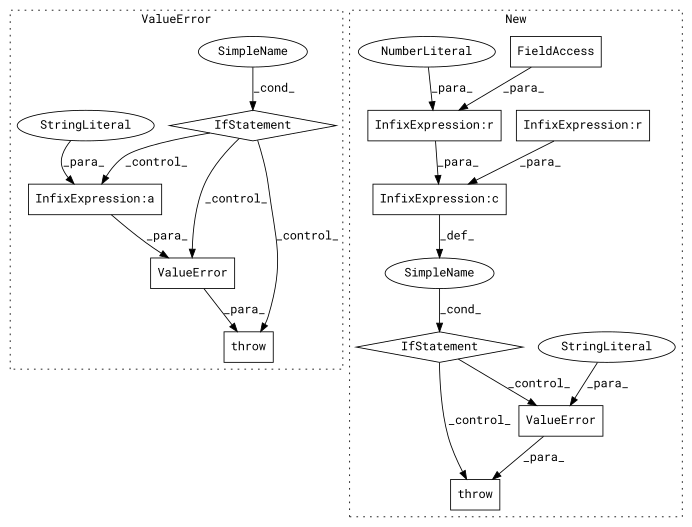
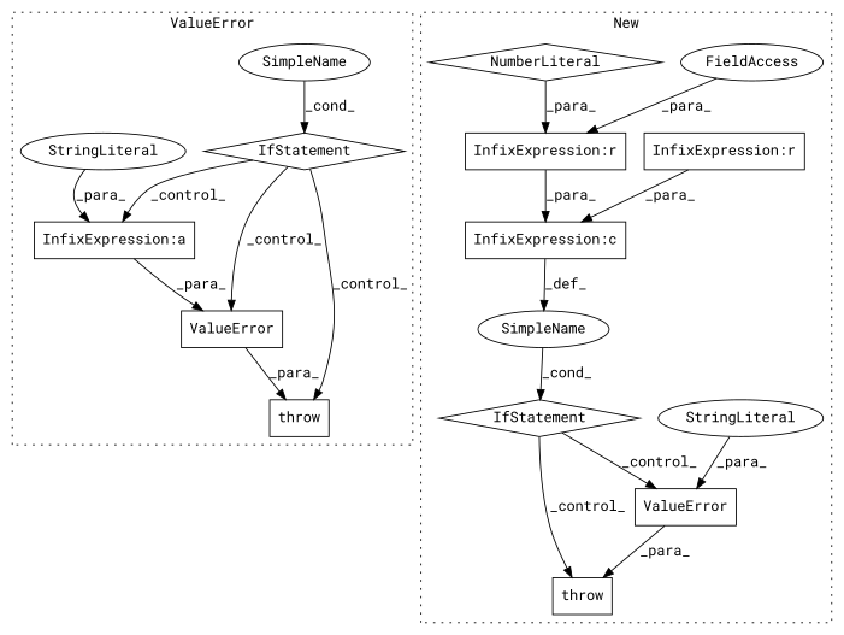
  digraph {
    fontname="Roboto Mono"
    node [a=27 fontname="Roboto Mono" l=3 shape=box]
    edge [fontname="Roboto Mono"]
    n1 [a=32 l="11,1" label=ValueError s="4810,4932"]
    n2 [a=53 l=6 label=throw s=4804]
    n3 [a=42 label=SimpleName shape=ellipse l=""]
    n4 [a=25 l="8,2" label=IfStatement s="4738,4794" shape=diamond]
    n5 [label="InfixExpression:a" s=4900]
    n6 [a=45 l=79 label=StringLiteral s=4821 shape=ellipse]
    n7 [a=32 l="11,1" label=ValueError s="8635,8691"]
    n8 [a=53 l=6 label=throw s=8629]
    n9 [a=45 l=45 label=StringLiteral s=8646 shape=ellipse]
    n10 [a=42 label=SimpleName shape=ellipse l=""]
    n11 [a=25 l="4,2" label=IfStatement s="8578,8619" shape=diamond]
    n12 [l=4 label="InfixExpression:r" s=8592]
    n13 [label="InfixExpression:r" s=8612]
-   n14 [a=22 l=9 label=FieldAccess s=8603]
-   n15 [a=34 label=NumberLiteral s=8615 shape=ellipse]
+   n14 [a=22 l=9 label=FieldAccess s=8603 shape=ellipse]
+   n15 [a=34 label=NumberLiteral s=8615 shape=diamond]
    n16 [l=4 label="InfixExpression:c" s=8598]
    subgraph cluster_1 {
      label=ValueError
      style=dotted
      n1
      n2
      n3
      n4
      n5
      n6
    }
    subgraph cluster_2 {
      label=New
      style=dotted
      n7
      n8
      n9
      n10
      n11
      n12
      n13
      n14
      n15
      n16
    }
    n1 -> n2 [label=_para_]
    n3 -> n4 [label=_cond_]
    n4 -> n1 [label=_control_]
    n4 -> n2 [label=_control_]
    n4 -> n5 [label=_control_]
    n5 -> n1 [label=_para_]
    n6 -> n5 [label=_para_]
    n7 -> n8 [label=_para_]
    n9 -> n7 [label=_para_]
    n10 -> n11 [label=_cond_]
    n11 -> n7 [label=_control_]
    n11 -> n8 [label=_control_]
    n12 -> n16 [label=_para_]
    n13 -> n16 [label=_para_]
    n14 -> n13 [label=_para_]
    n15 -> n13 [label=_para_]
    n16 -> n10 [label=_def_]
  }
